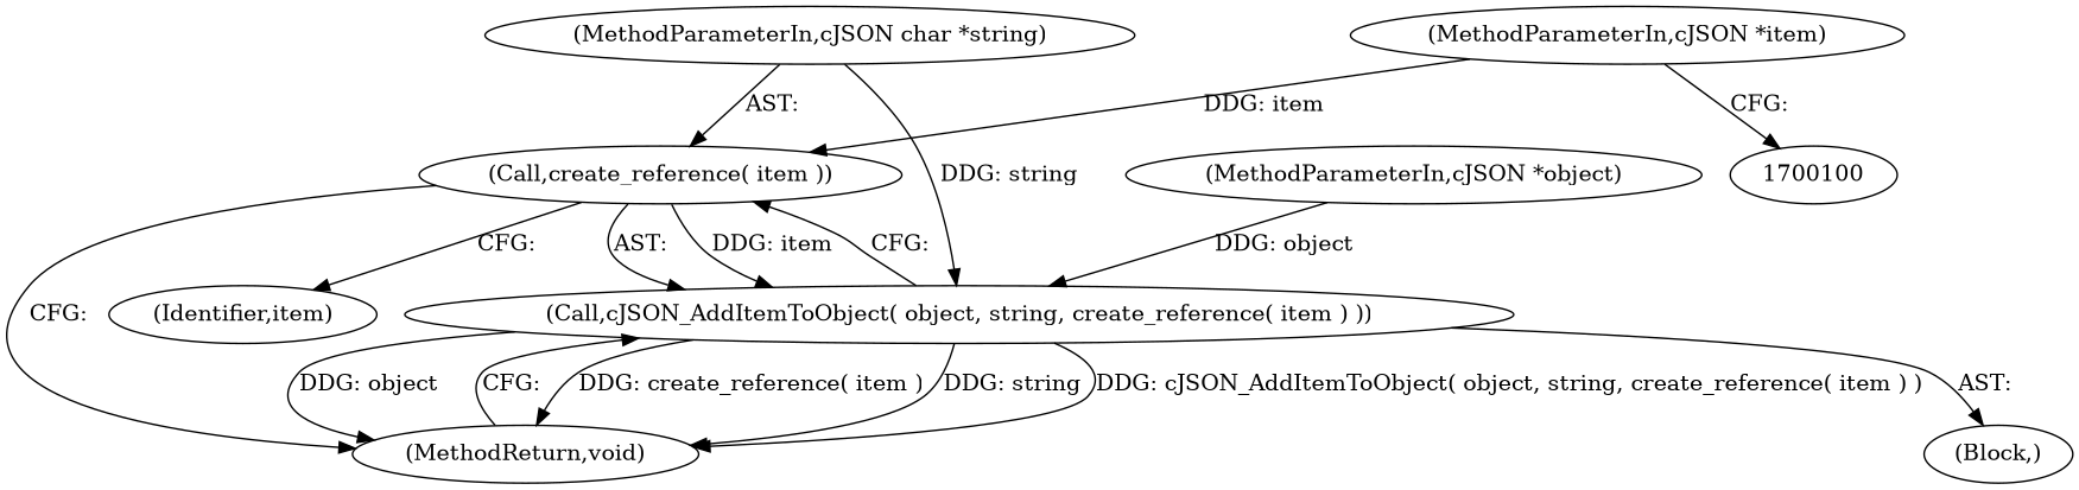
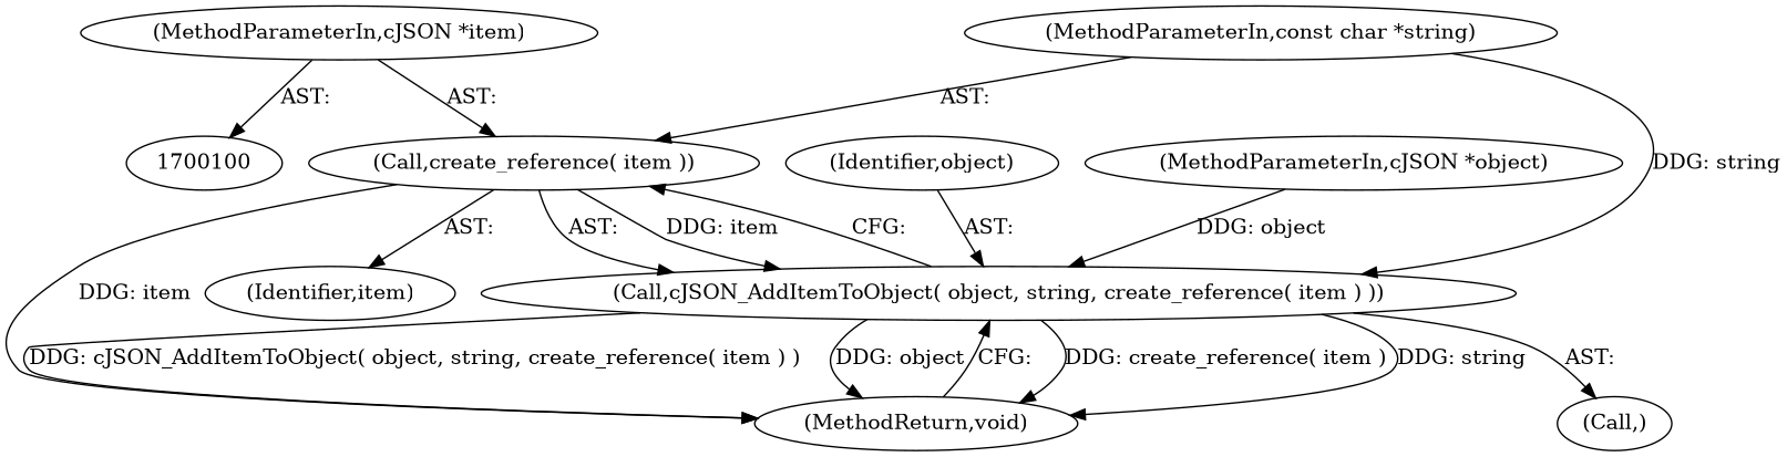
  digraph {
    n1 [label="(Call,create_reference( item ))"]
    n2 [label="(Call,cJSON_AddItemToObject( object, string, create_reference( item ) ))"]
    n3 [label="(MethodReturn,void)"]
    n4 [label="(Identifier,item)"]
-   n5 [label="(Block,)"]
+   n5 [label="(Call,)"]
    n6 [label="(MethodParameterIn,cJSON *item)"]
    n7 [label=1700100]
-   n8 [label="(MethodParameterIn,cJSON char *string)"]
+   n8 [label="(MethodParameterIn,const char *string)"]
+   n9 [label="(Identifier,object)"]
    n10 [label="(MethodParameterIn,cJSON *object)"]
    n1 -> n2 [label="AST: "]
    n1 -> n2 [label="DDG: item"]
-   n1 -> n3 [label="CFG: "]
-   n1 -> n4 [label="CFG: "]
+   n1 -> n3 [label="DDG: item"]
+   n1 -> n4 [label="AST: "]
    n2 -> n1 [label="CFG: "]
    n2 -> n3 [label="DDG: create_reference( item )"]
    n2 -> n3 [label="DDG: string"]
    n2 -> n3 [label="DDG: cJSON_AddItemToObject( object, string, create_reference( item ) )"]
    n2 -> n3 [label="DDG: object"]
    n2 -> n5 [label="AST: "]
    n3 -> n2 [label="CFG: "]
-   n6 -> n1 [label="DDG: item"]
-   n6 -> n7 [label="CFG: "]
+   n6 -> n1 [label="AST: "]
+   n6 -> n7 [label="AST: "]
    n8 -> n1 [label="AST: "]
    n8 -> n2 [label="DDG: string"]
+   n9 -> n2 [label="AST: "]
    n10 -> n2 [label="DDG: object"]
  }
